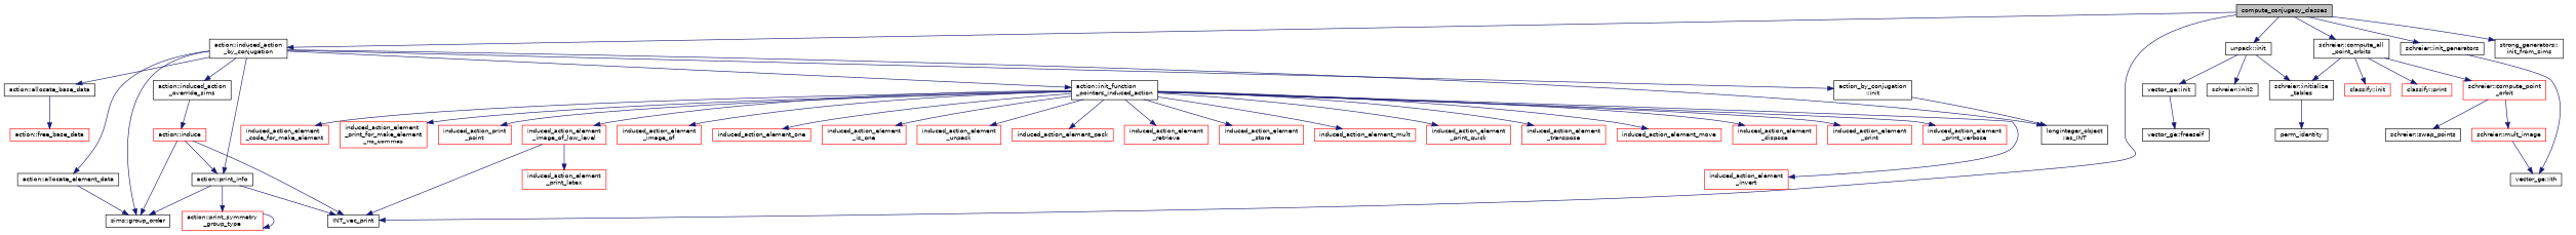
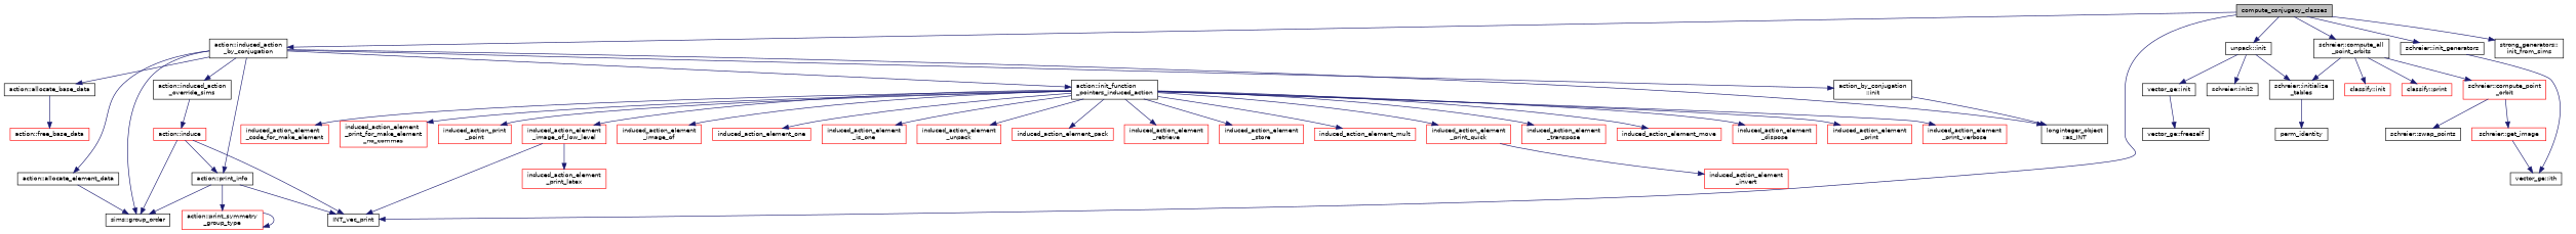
  digraph {
    rankdir=TB
    node [color=red fillcolor=white fontname=Helvetica fontsize=10 shape=record style=filled]
    edge [color=midnightblue fontname=Helvetica fontsize=10 labelfontname=Helvetica labelfontsize=10 style=solid]
    n1 [color=black fillcolor=grey75 fontcolor=black height=0.2 label=compute_conjugacy_classes width=0.4]
    n2 [color=black height=0.2 label="action::induced_action\l_by_conjugation" width=0.4]
    n3 [color=black height=0.2 label=INT_vec_print width=0.4]
    n4 [color=black height=0.2 label="unpack::init" width=0.4]
    n5 [color=black height=0.2 label="strong_generators::\linit_from_sims" width=0.4]
    n6 [color=black height=0.2 label="schreier::init_generators" width=0.4]
    n7 [color=black height=0.2 label="schreier::compute_all\l_point_orbits" width=0.4]
    n8 [color=black height=0.2 label="sims::group_order" width=0.4]
    n9 [color=black height=0.2 label="longinteger_object\l::as_INT" width=0.4]
    n10 [color=black height=0.2 label="action_by_conjugation\l::init" width=0.4]
    n11 [color=black height=0.2 label="action::init_function\l_pointers_induced_action" width=0.4]
    n12 [color=black height=0.2 label="action::allocate_base_data" width=0.4]
    n13 [color=black height=0.2 label="action::allocate_element_data" width=0.4]
    n14 [color=black height=0.2 label="action::induced_action\l_override_sims" width=0.4]
    n15 [color=black height=0.2 label="action::print_info" width=0.4]
    n16 [color=black height=0.2 label="vector_ge::init" width=0.4]
    n17 [color=black height=0.2 label="schreier::initialize\l_tables" width=0.4]
    n18 [color=black height=0.2 label="schreier::init2" width=0.4]
    n19 [color=black height=0.2 label="vector_ge::ith" width=0.4]
    n20 [height=0.2 label="schreier::compute_point\l_orbit" width=0.4]
    n21 [height=0.2 label="classify::init" width=0.4]
    n22 [height=0.2 label="classify::print" width=0.4]
    n23 [height=0.2 label="induced_action_element\l_image_of" width=0.4]
    n24 [height=0.2 label="induced_action_element\l_image_of_low_level" width=0.4]
    n25 [height=0.2 label=induced_action_element_one width=0.4]
    n26 [height=0.2 label="induced_action_element\l_is_one" width=0.4]
    n27 [height=0.2 label="induced_action_element\l_unpack" width=0.4]
    n28 [height=0.2 label=induced_action_element_pack width=0.4]
    n29 [height=0.2 label="induced_action_element\l_retrieve" width=0.4]
    n30 [height=0.2 label="induced_action_element\l_store" width=0.4]
    n31 [height=0.2 label=induced_action_element_mult width=0.4]
    n32 [height=0.2 label="induced_action_element\l_invert" width=0.4]
    n33 [height=0.2 label="induced_action_element\l_transpose" width=0.4]
    n34 [height=0.2 label=induced_action_element_move width=0.4]
    n35 [height=0.2 label="induced_action_element\l_dispose" width=0.4]
    n36 [height=0.2 label="induced_action_element\l_print" width=0.4]
    n37 [height=0.2 label="induced_action_element\l_print_quick" width=0.4]
    n38 [height=0.2 label="induced_action_element\l_print_verbose" width=0.4]
    n39 [height=0.2 label="induced_action_element\l_code_for_make_element" width=0.4]
    n40 [height=0.2 label="induced_action_element\l_print_for_make_element\l_no_commas" width=0.4]
    n41 [height=0.2 label="induced_action_print\l_point" width=0.4]
    n42 [height=0.2 label="action::free_base_data" width=0.4]
    n43 [height=0.2 label="action::induce" width=0.4]
    n44 [height=0.2 label="action::print_symmetry\l_group_type" width=0.4]
    n45 [height=0.2 label="induced_action_element\l_print_latex" width=0.4]
    n46 [color=black height=0.2 label="vector_ge::freeself" width=0.4]
    n47 [color=black height=0.2 label=perm_identity width=0.4]
    n48 [color=black height=0.2 label="schreier::swap_points" width=0.4]
-   n49 [height=0.2 label="schreier::mult_image" width=0.4]
+   n49 [height=0.2 label="schreier::get_image" width=0.4]
    n1 -> n2
    n1 -> n3
    n1 -> n4
    n1 -> n5
    n1 -> n6
    n1 -> n7
    n2 -> n8
    n2 -> n9
    n2 -> n10
    n2 -> n11
    n2 -> n12
    n2 -> n13
    n2 -> n14
    n2 -> n15
    n4 -> n16
    n4 -> n17
    n4 -> n18
    n6 -> n19
    n7 -> n17
    n7 -> n20
    n7 -> n21
    n7 -> n22
    n10 -> n9
    n11 -> n23
    n11 -> n24
    n11 -> n25
    n11 -> n26
    n11 -> n27
    n11 -> n28
    n11 -> n29
    n11 -> n30
    n11 -> n31
-   n11 -> n32
+   n37 -> n32
    n11 -> n33
    n11 -> n34
    n11 -> n35
    n11 -> n36
    n11 -> n37
    n11 -> n38
    n11 -> n39
    n11 -> n40
    n11 -> n41
    n12 -> n42
    n13 -> n8
    n14 -> n43
    n15 -> n3
    n15 -> n8
    n15 -> n44
    n16 -> n46
    n17 -> n47
    n20 -> n48
    n20 -> n49
    n24 -> n3
    n24 -> n45
    n43 -> n3
    n43 -> n8
    n43 -> n15
    n44 -> n44
    n49 -> n19
  }
